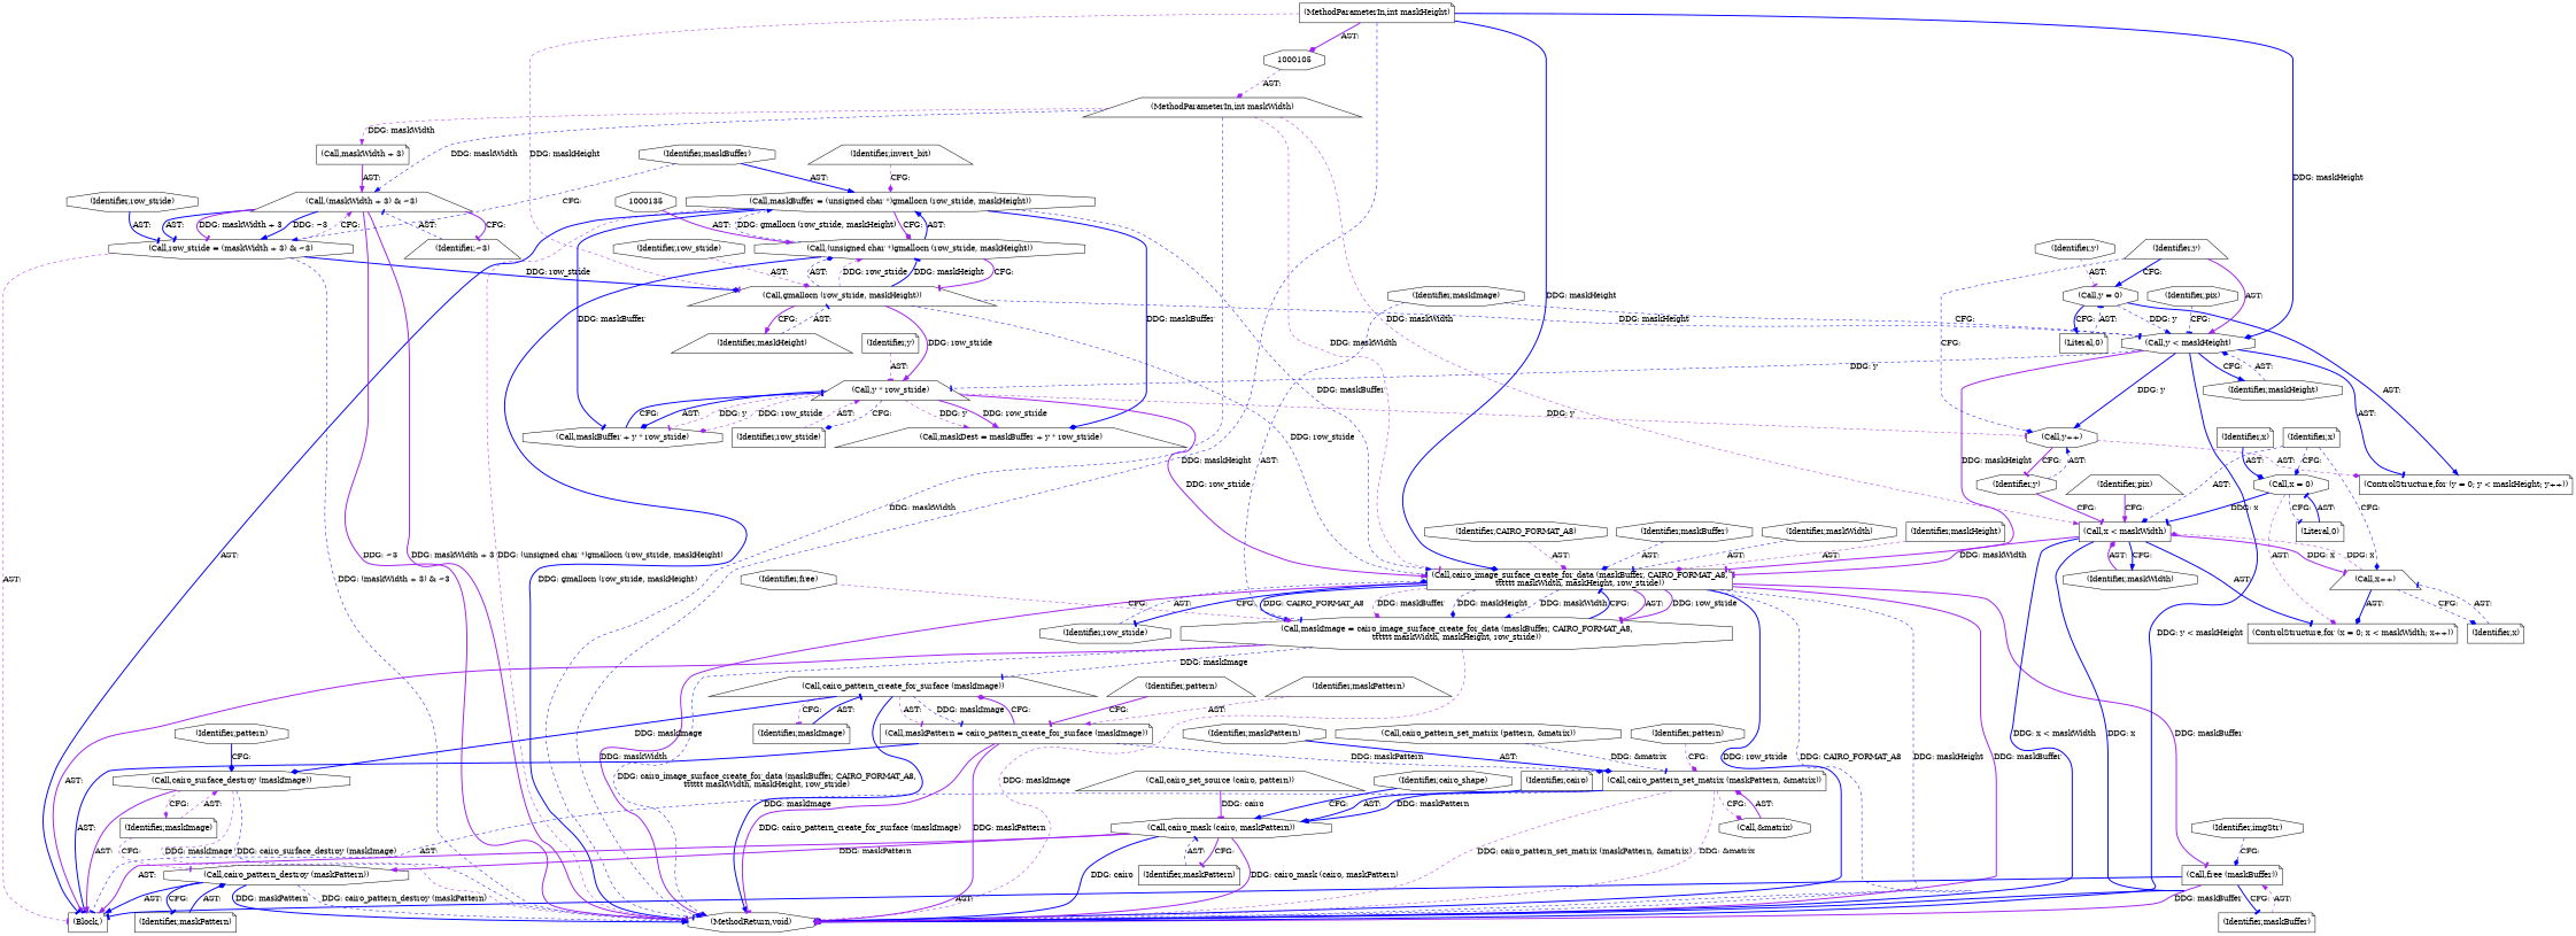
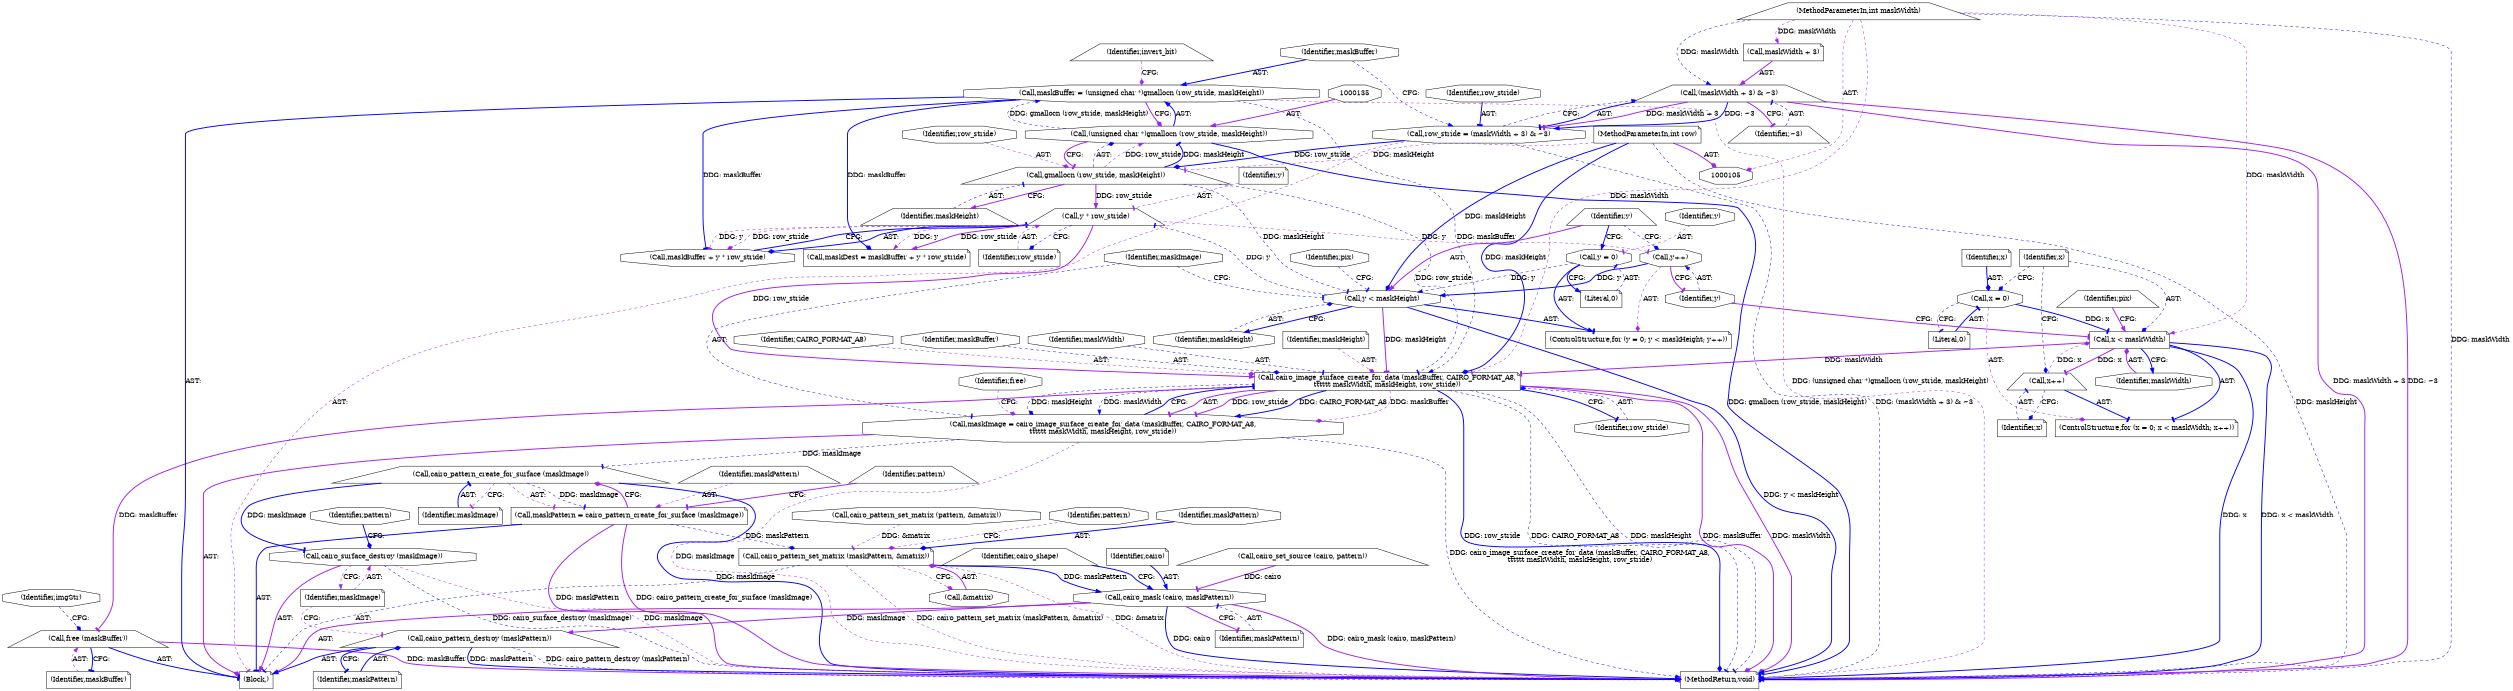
  digraph {
    node [shape=octagon]
    edge [arrowhead=tee color=blue style=bold]
    n1 [label="(Call,cairo_image_surface_create_for_data (maskBuffer, CAIRO_FORMAT_A8,\n\t\t\t\t\t\t maskWidth, maskHeight, row_stride))" shape=note]
    n2 [label="(Call,maskImage = cairo_image_surface_create_for_data (maskBuffer, CAIRO_FORMAT_A8,\n\t\t\t\t\t\t maskWidth, maskHeight, row_stride))"]
-   n3 [label="(Call,free (maskBuffer))" shape=note]
-   n4 [label="(MethodReturn,void)"]
+   n3 [label="(Call,free (maskBuffer))" shape=trapezium]
+   n4 [label="(MethodReturn,void)" shape=note]
    n5 [label="(Identifier,row_stride)"]
    n6 [label="(Block,)" shape=note]
    n7 [label="(Call,cairo_pattern_create_for_surface (maskImage))" shape=trapezium]
    n8 [label="(Identifier,maskBuffer)" shape=note]
    n9 [label="(Call,maskBuffer = (unsigned char *)gmallocn (row_stride, maskHeight))"]
    n10 [label="(Call,(unsigned char *)gmallocn (row_stride, maskHeight))"]
-   n11 [label="(Call,maskDest = maskBuffer + y * row_stride)" shape=trapezium]
+   n11 [label="(Call,maskDest = maskBuffer + y * row_stride)" shape=note]
    n12 [label="(Call,maskBuffer + y * row_stride)"]
    n13 [label="(Call,gmallocn (row_stride, maskHeight))" shape=trapezium]
    n14 [label="(Call,y * row_stride)" shape=trapezium]
    n15 [label="(Call,y < maskHeight)"]
    n16 [label="(Identifier,maskHeight)" shape=trapezium]
    n17 [label="(ControlStructure,for (y = 0; y < maskHeight; y++))" shape=note]
    n18 [label="(Identifier,maskHeight)"]
    n19 [label="(Call,y++)"]
    n20 [label="(Identifier,row_stride)" shape=note]
    n21 [label="(Call,row_stride = (maskWidth + 3) & ~3)"]
    n22 [label="(Call,(maskWidth + 3) & ~3)" shape=trapezium]
    n23 [label="(Identifier,~3)" shape=trapezium]
    n24 [label="(MethodParameterIn,int maskWidth)" shape=trapezium]
    n25 [label="(Call,x < maskWidth)" shape=note]
    n26 [label="(Call,maskWidth + 3)" shape=note]
    1000105
    n28 [label="(Call,x++)" shape=trapezium]
    n29 [label="(ControlStructure,for (x = 0; x < maskWidth; x++))" shape=note]
    n30 [label="(Identifier,maskWidth)"]
-   n31 [label="(MethodParameterIn,int maskHeight)" shape=note]
+   n31 [label="(MethodParameterIn,int row)" shape=note]
    n32 [label="(Identifier,x)" shape=note]
    n33 [label="(Call,x = 0)"]
    n34 [label="(Literal,0)" shape=note]
    n35 [label="(Identifier,y)"]
    n36 [label="(Call,y = 0)"]
    n37 [label="(Literal,0)" shape=note]
    n38 [label="(Call,maskPattern = cairo_pattern_create_for_surface (maskImage))" shape=note]
    n39 [label="(Call,cairo_surface_destroy (maskImage))"]
    n40 [label="(Identifier,maskImage)" shape=note]
    n41 [label="(Call,cairo_pattern_set_matrix (maskPattern, &matrix))" shape=note]
    n42 [label="(Identifier,maskImage)" shape=note]
    n43 [label="(Call,cairo_mask (cairo, maskPattern))"]
    n44 [label="(Call,&matrix)"]
-   n45 [label="(Call,cairo_pattern_destroy (maskPattern))"]
+   n45 [label="(Call,cairo_pattern_destroy (maskPattern))" shape=trapezium]
    n46 [label="(Identifier,maskPattern)" shape=note]
    n47 [label="(Identifier,maskPattern)" shape=note]
    n48 [label="(Identifier,cairo)" shape=note]
    n49 [label="(Identifier,y)" shape=trapezium]
    n50 [label="(Identifier,y)"]
    n51 [label="(Call,cairo_pattern_set_matrix (pattern, &matrix))"]
    n52 [label="(Identifier,maskPattern)" shape=trapezium]
    n53 [label="(Identifier,pattern)"]
    n54 [label="(Identifier,imgStr)"]
    n55 [label="(Identifier,maskImage)"]
    n56 [label="(Identifier,pattern)"]
    n57 [label="(Identifier,pix)"]
    n58 [label="(Identifier,CAIRO_FORMAT_A8)"]
    n59 [label="(Identifier,y)" shape=note]
    n60 [label="(Call,cairo_set_source (cairo, pattern))" shape=trapezium]
    n61 [label="(Identifier,x)" shape=note]
    n62 [label="(Identifier,invert_bit)" shape=trapezium]
    n63 [label="(Identifier,x)" shape=note]
    n64 [label="(Identifier,pix)" shape=trapezium]
    n65 [label="(Identifier,maskBuffer)"]
    n66 [label="(Identifier,maskBuffer)"]
-   n67 [label="(Identifier,cairo_shape)"]
+   n67 [label="(Identifier,cairo_shape)" shape=trapezium]
    n68 [label="(Identifier,maskPattern)"]
    n69 [label="(Identifier,row_stride)"]
    n70 [label="(Identifier,row_stride)"]
    n71 [label="(Identifier,maskWidth)"]
    n72 [label="(Identifier,free)"]
    n73 [label="(Identifier,pattern)" shape=trapezium]
    n74 [label="(Identifier,maskHeight)" shape=note]
    1000135
    n1 -> n2 [color=purple label="AST: "]
    n1 -> n2 [color=purple label="DDG: row_stride"]
    n1 -> n2 [arrowhead=normal label="DDG: CAIRO_FORMAT_A8"]
    n1 -> n2 [arrowhead=diamond color=purple label="DDG: maskBuffer" style=dashed]
    n1 -> n2 [arrowhead=diamond label="DDG: maskHeight" style=dashed]
    n1 -> n2 [arrowhead=normal label="DDG: maskWidth" style=dashed]
    n1 -> n3 [color=purple label="DDG: maskBuffer"]
    n1 -> n4 [arrowhead=diamond label="DDG: row_stride"]
    n1 -> n4 [label="DDG: CAIRO_FORMAT_A8" style=dashed]
    n1 -> n4 [label="DDG: maskHeight" style=dashed]
    n1 -> n4 [arrowhead=diamond color=purple label="DDG: maskBuffer"]
    n1 -> n4 [arrowhead=diamond color=purple label="DDG: maskWidth"]
    n1 -> n5 [label="CFG: "]
    n2 -> n1 [label="CFG: "]
    n2 -> n4 [arrowhead=normal label="DDG: cairo_image_surface_create_for_data (maskBuffer, CAIRO_FORMAT_A8,\n\t\t\t\t\t\t maskWidth, maskHeight, row_stride)" style=dashed]
    n2 -> n4 [arrowhead=diamond color=purple label="DDG: maskImage" style=dashed]
    n2 -> n6 [arrowhead=diamond color=purple label="AST: "]
    n2 -> n7 [label="DDG: maskImage" style=dashed]
    n3 -> n4 [color=purple label="DDG: maskBuffer"]
    n3 -> n6 [label="AST: "]
    n3 -> n8 [label="CFG: "]
    n5 -> n1 [arrowhead=diamond label="AST: " style=dashed]
    n7 -> n4 [arrowhead=normal label="DDG: maskImage"]
    n7 -> n38 [color=purple label="AST: " style=dashed]
    n7 -> n38 [label="DDG: maskImage" style=dashed]
-   n7 -> n39 [arrowhead=diamond label="DDG: maskImage"]
+   n7 -> n39 [label="DDG: maskImage"]
    n7 -> n40 [color=purple label="CFG: " style=dashed]
    n8 -> n3 [arrowhead=normal color=purple label="AST: " style=dashed]
    n9 -> n1 [arrowhead=normal label="DDG: maskBuffer" style=dashed]
    n9 -> n4 [color=purple label="DDG: (unsigned char *)gmallocn (row_stride, maskHeight)" style=dashed]
    n9 -> n6 [label="AST: "]
    n9 -> n10 [arrowhead=diamond color=purple label="CFG: "]
    n9 -> n11 [arrowhead=diamond label="DDG: maskBuffer"]
    n9 -> n12 [label="DDG: maskBuffer"]
    n10 -> n4 [label="DDG: gmallocn (row_stride, maskHeight)"]
    n10 -> n9 [arrowhead=normal label="AST: "]
    n10 -> n9 [arrowhead=normal label="DDG: gmallocn (row_stride, maskHeight)" style=dashed]
    n10 -> n13 [color=purple label="CFG: "]
    n12 -> n14 [label="CFG: "]
    n13 -> n1 [label="DDG: row_stride" style=dashed]
    n13 -> n10 [arrowhead=diamond label="AST: " style=dashed]
    n13 -> n10 [arrowhead=normal color=purple label="DDG: row_stride" style=dashed]
    n13 -> n10 [label="DDG: maskHeight"]
    n13 -> n14 [arrowhead=normal color=purple label="DDG: row_stride"]
    n13 -> n15 [label="DDG: maskHeight" style=dashed]
    n13 -> n16 [arrowhead=normal color=purple label="CFG: "]
    n14 -> n1 [arrowhead=normal color=purple label="DDG: row_stride"]
    n14 -> n11 [arrowhead=normal color=purple label="DDG: y" style=dashed]
    n14 -> n11 [arrowhead=normal color=purple label="DDG: row_stride"]
    n14 -> n12 [arrowhead=diamond label="AST: "]
    n14 -> n12 [color=purple label="DDG: y" style=dashed]
    n14 -> n12 [arrowhead=diamond color=purple label="DDG: row_stride" style=dashed]
    n14 -> n19 [color=purple label="DDG: y" style=dashed]
    n14 -> n20 [arrowhead=diamond label="CFG: " style=dashed]
    n15 -> n1 [color=purple label="DDG: maskHeight"]
    n15 -> n4 [arrowhead=normal label="DDG: y < maskHeight"]
    n15 -> n14 [label="DDG: y" style=dashed]
    n15 -> n17 [label="AST: "]
    n15 -> n18 [arrowhead=normal label="CFG: "]
    n16 -> n13 [label="AST: " style=dashed]
    n18 -> n15 [arrowhead=diamond label="AST: " style=dashed]
-   n15 -> n19 [arrowhead=normal label="DDG: y"]
+   n19 -> n15 [arrowhead=normal label="DDG: y"]
    n19 -> n17 [arrowhead=diamond color=purple label="AST: " style=dashed]
    n19 -> n35 [color=purple label="CFG: "]
    n20 -> n14 [arrowhead=normal color=purple label="AST: " style=dashed]
    n21 -> n4 [arrowhead=normal label="DDG: (maskWidth + 3) & ~3" style=dashed]
    n21 -> n6 [color=purple label="AST: " style=dashed]
    n21 -> n13 [arrowhead=diamond label="DDG: row_stride"]
-   n21 -> n22 [arrowhead=normal color=purple label="CFG: " style=dashed]
+   n21 -> n22 [arrowhead=normal label="CFG: " style=dashed]
    n22 -> n4 [color=purple label="DDG: ~3"]
    n22 -> n4 [color=purple label="DDG: maskWidth + 3"]
    n22 -> n21 [label="AST: "]
    n22 -> n21 [color=purple label="DDG: maskWidth + 3"]
    n22 -> n21 [arrowhead=normal label="DDG: ~3"]
    n22 -> n23 [color=purple label="CFG: "]
    n23 -> n22 [label="AST: " style=dashed]
    n24 -> n1 [color=purple label="DDG: maskWidth" style=dashed]
    n24 -> n4 [label="DDG: maskWidth" style=dashed]
    n24 -> n22 [arrowhead=normal label="DDG: maskWidth" style=dashed]
    n24 -> n25 [arrowhead=normal color=purple label="DDG: maskWidth" style=dashed]
    n24 -> n26 [arrowhead=normal color=purple label="DDG: maskWidth" style=dashed]
-   1000105 -> n24 [arrowhead=diamond color=purple label="AST: " style=dashed]
+   n24 -> 1000105 [arrowhead=diamond color=purple label="AST: " style=dashed]
    n25 -> n1 [color=purple label="DDG: maskWidth"]
    n25 -> n4 [arrowhead=normal label="DDG: x < maskWidth"]
    n25 -> n4 [label="DDG: x"]
    n25 -> n28 [color=purple label="DDG: x"]
    n25 -> n29 [label="AST: "]
    n25 -> n30 [arrowhead=normal label="CFG: "]
    n26 -> n22 [arrowhead=normal color=purple label="AST: "]
    n28 -> n25 [arrowhead=diamond color=purple label="DDG: x" style=dashed]
-   n28 -> n29 [arrowhead=diamond label="AST: "]
+   n28 -> n29 [label="AST: "]
    n28 -> n32 [arrowhead=diamond label="CFG: " style=dashed]
    n30 -> n25 [arrowhead=diamond color=purple label="AST: "]
    n31 -> n1 [arrowhead=diamond label="DDG: maskHeight"]
    n31 -> n4 [arrowhead=diamond label="DDG: maskHeight" style=dashed]
    n31 -> n13 [color=purple label="DDG: maskHeight" style=dashed]
    n31 -> n15 [arrowhead=diamond label="DDG: maskHeight"]
    n31 -> 1000105 [arrowhead=diamond color=purple label="AST: "]
    n32 -> n28 [label="AST: " style=dashed]
    n33 -> n25 [label="DDG: x"]
    n33 -> n29 [arrowhead=diamond color=purple label="AST: " style=dashed]
    n33 -> n34 [label="CFG: " style=dashed]
    n34 -> n33 [label="AST: "]
    n35 -> n19 [arrowhead=normal label="AST: " style=dashed]
    n35 -> n25 [color=purple label="CFG: "]
    n36 -> n15 [arrowhead=normal label="DDG: y" style=dashed]
    n36 -> n17 [arrowhead=normal label="AST: "]
    n36 -> n37 [arrowhead=normal label="CFG: "]
    n37 -> n36 [label="AST: " style=dashed]
    n38 -> n4 [arrowhead=normal color=purple label="DDG: maskPattern"]
    n38 -> n4 [color=purple label="DDG: cairo_pattern_create_for_surface (maskImage)"]
    n38 -> n6 [label="AST: "]
    n38 -> n7 [arrowhead=diamond color=purple label="CFG: "]
    n38 -> n41 [arrowhead=diamond label="DDG: maskPattern" style=dashed]
    n39 -> n4 [arrowhead=normal label="DDG: cairo_surface_destroy (maskImage)" style=dashed]
    n39 -> n4 [arrowhead=diamond color=purple label="DDG: maskImage" style=dashed]
    n39 -> n6 [arrowhead=normal color=purple label="AST: "]
    n39 -> n42 [arrowhead=normal color=purple label="CFG: " style=dashed]
    n40 -> n7 [label="AST: "]
    n41 -> n4 [arrowhead=normal color=purple label="DDG: cairo_pattern_set_matrix (maskPattern, &matrix)" style=dashed]
    n41 -> n4 [color=purple label="DDG: &matrix" style=dashed]
    n41 -> n6 [label="AST: " style=dashed]
    n41 -> n43 [arrowhead=normal label="DDG: maskPattern"]
    n41 -> n44 [arrowhead=diamond color=purple label="CFG: " style=dashed]
    n42 -> n39 [arrowhead=normal color=purple label="AST: " style=dashed]
    n42 -> n45 [color=purple label="CFG: " style=dashed]
    n43 -> n4 [arrowhead=normal label="DDG: cairo"]
    n43 -> n4 [arrowhead=diamond color=purple label="DDG: cairo_mask (cairo, maskPattern)"]
    n43 -> n6 [arrowhead=normal color=purple label="AST: "]
-   n43 -> n45 [arrowhead=normal color=purple label="DDG: maskPattern"]
+   n43 -> n45 [arrowhead=normal color=purple label="DDG: maskImage"]
    n43 -> n46 [color=purple label="CFG: "]
    n44 -> n41 [arrowhead=diamond color=purple label="AST: "]
    n45 -> n4 [arrowhead=diamond label="DDG: cairo_pattern_destroy (maskPattern)" style=dashed]
    n45 -> n4 [arrowhead=normal label="DDG: maskPattern"]
    n45 -> n6 [arrowhead=normal label="AST: "]
    n45 -> n47 [label="CFG: "]
    n46 -> n43 [label="AST: " style=dashed]
    n47 -> n45 [arrowhead=diamond label="AST: "]
    n48 -> n43 [arrowhead=normal label="AST: "]
    n49 -> n15 [arrowhead=normal color=purple label="AST: "]
    n49 -> n19 [arrowhead=diamond label="CFG: " style=dashed]
    n49 -> n36 [arrowhead=normal label="CFG: "]
    n50 -> n36 [color=purple label="AST: " style=dashed]
-   n51 -> n41 [label="DDG: &matrix" style=dashed]
+   n51 -> n41 [color=purple label="DDG: &matrix" style=dashed]
    n52 -> n38 [arrowhead=normal color=purple label="AST: " style=dashed]
    n53 -> n39 [arrowhead=diamond label="CFG: "]
    n54 -> n3 [arrowhead=diamond label="CFG: " style=dashed]
    n55 -> n2 [label="AST: " style=dashed]
    n55 -> n15 [label="CFG: " style=dashed]
    n56 -> n41 [arrowhead=diamond color=purple label="CFG: " style=dashed]
    n57 -> n15 [label="CFG: " style=dashed]
    n58 -> n1 [arrowhead=diamond color=purple label="AST: " style=dashed]
    n59 -> n14 [color=purple label="AST: " style=dashed]
    n60 -> n43 [color=purple label="DDG: cairo"]
    n61 -> n25 [arrowhead=diamond label="AST: " style=dashed]
    n61 -> n28 [arrowhead=diamond label="CFG: " style=dashed]
    n61 -> n33 [arrowhead=diamond label="CFG: " style=dashed]
    n62 -> n9 [arrowhead=diamond color=purple label="CFG: " style=dashed]
    n63 -> n33 [arrowhead=diamond label="AST: "]
    n64 -> n25 [arrowhead=normal color=purple label="CFG: "]
    n65 -> n9 [arrowhead=normal label="AST: "]
    n65 -> n21 [arrowhead=normal label="CFG: " style=dashed]
    n66 -> n1 [arrowhead=diamond label="AST: " style=dashed]
    n67 -> n43 [arrowhead=normal label="CFG: "]
    n68 -> n41 [arrowhead=diamond label="AST: "]
    n69 -> n21 [label="AST: "]
    n70 -> n13 [arrowhead=diamond color=purple label="AST: " style=dashed]
    n71 -> n1 [label="AST: " style=dashed]
    n72 -> n2 [arrowhead=diamond color=purple label="CFG: " style=dashed]
    n73 -> n38 [color=purple label="CFG: "]
    n74 -> n1 [arrowhead=diamond color=purple label="AST: " style=dashed]
    1000135 -> n10 [arrowhead=normal color=purple label="AST: "]
  }
